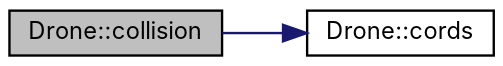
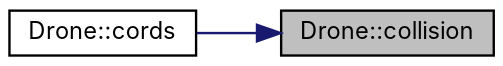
  digraph {
    rankdir=LR
    fontname=Inter
    node [color=black fontname=Inter fontsize=10 shape=record style=filled]
    n1 [fillcolor=grey75 fontcolor=black height=0.2 label="Drone::collision" width=0.4]
    n2 [fillcolor=white height=0.2 label="Drone::cords" width=0.4]
-   n1 -> n2 [color=midnightblue fontname=Inter fontsize=10 labelfontname=Helvetica labelfontsize=10 style=solid]
+   n2 -> n1 [color=midnightblue fontname=Inter fontsize=10 labelfontname=Helvetica labelfontsize=10 style=solid]
  }
